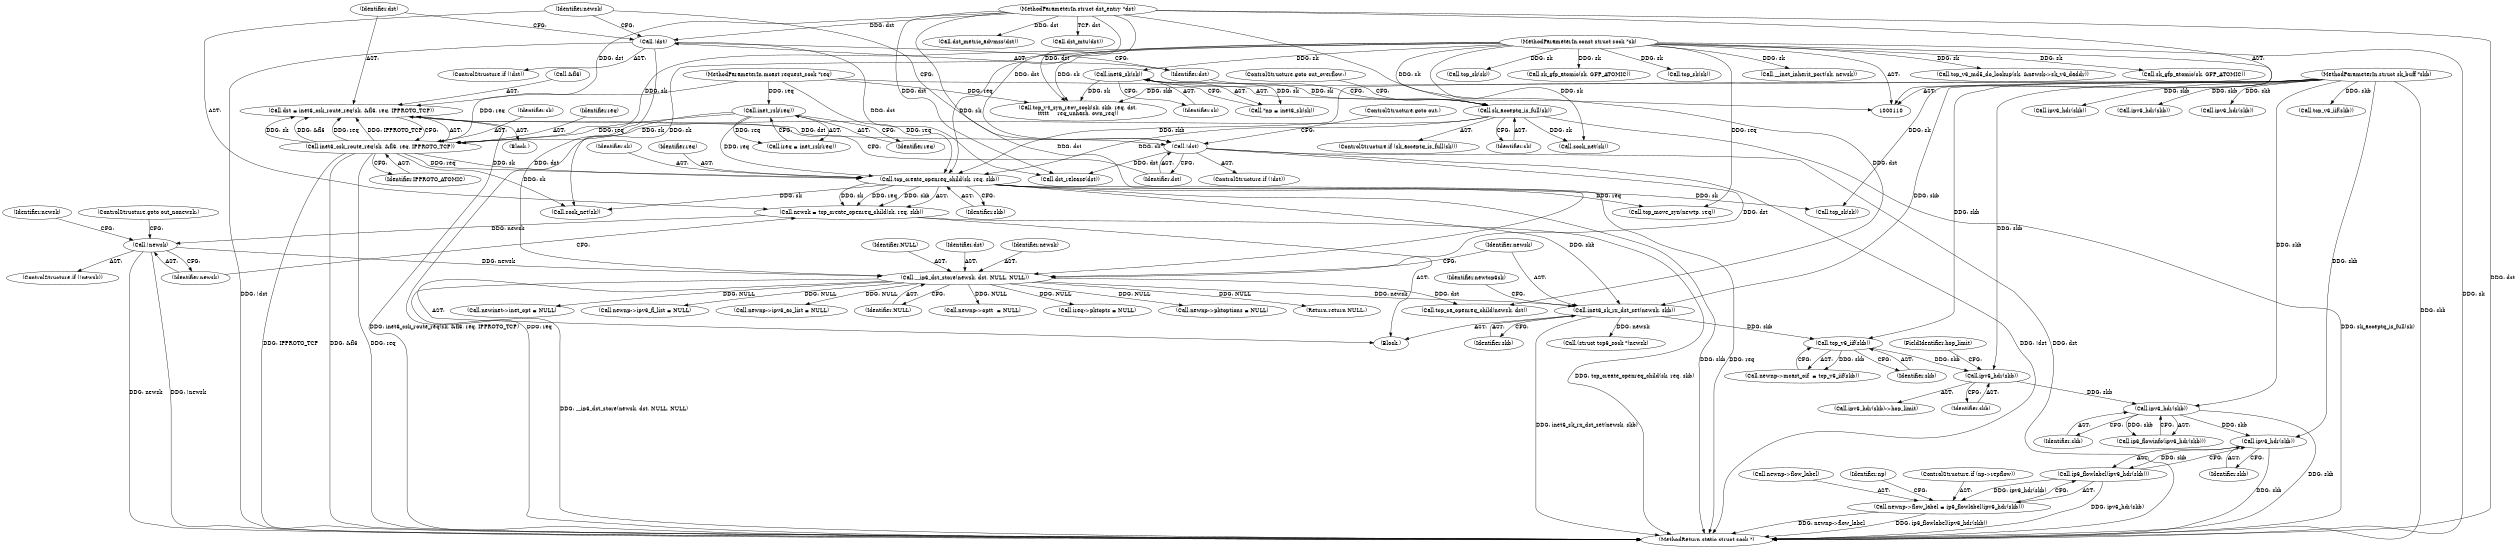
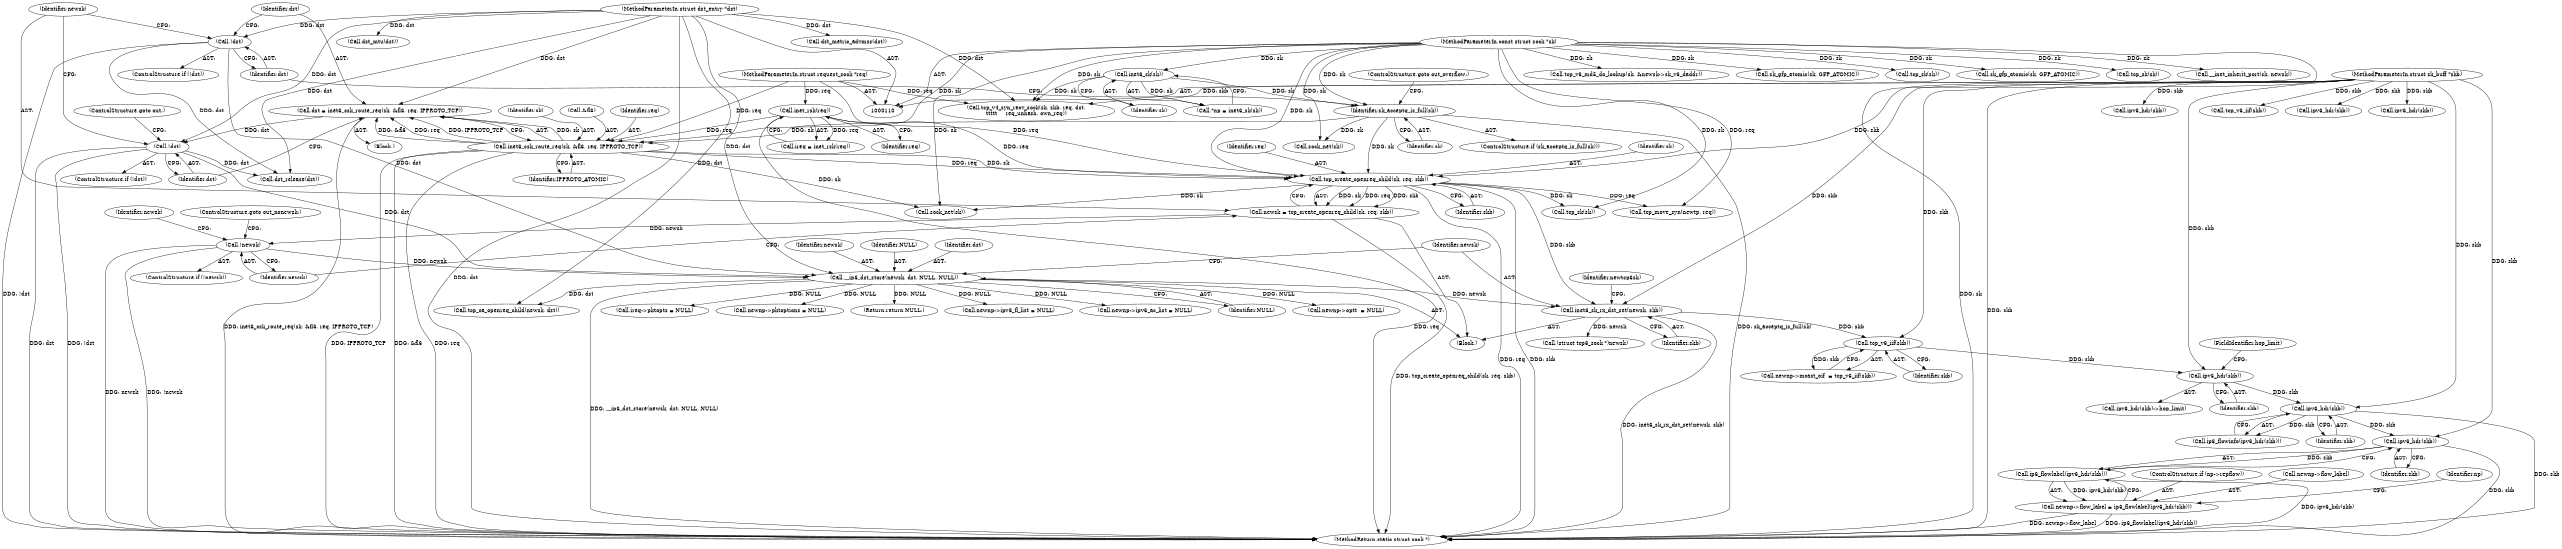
  digraph {
    n1 [label="(Call,ipv6_hdr(skb))"]
    n2 [label="(Call,ip6_flowlabel(ipv6_hdr(skb)))"]
    n3 [label="(Identifier,skb)"]
    n4 [label="(MethodReturn,static struct sock *)"]
    n5 [label="(Call,newnp->flow_label = ip6_flowlabel(ipv6_hdr(skb)))"]
    n6 [label="(Call,ipv6_hdr(skb))"]
    n7 [label="(Identifier,skb)"]
    n8 [label="(Call,ip6_flowinfo(ipv6_hdr(skb)))"]
    n9 [label="(Call,ipv6_hdr(skb))"]
    n10 [label="(Call,ipv6_hdr(skb)->hop_limit)"]
    n11 [label="(Identifier,skb)"]
    n12 [label="(Call,tcp_v6_iif(skb))"]
    n13 [label="(Call,newnp->mcast_oif  = tcp_v6_iif(skb))"]
    n14 [label="(Identifier,skb)"]
    n15 [label="(Call,inet6_sk_rx_dst_set(newsk, skb))"]
    n16 [label="(Call,(struct tcp6_sock *)newsk)"]
    n17 [label="(Identifier,skb)"]
    n18 [label="(Block,)"]
    n19 [label="(Call,__ip6_dst_store(newsk, dst, NULL, NULL))"]
    n20 [label="(Call,ireq->pktopts = NULL)"]
    n21 [label="(Call,newnp->pktoptions = NULL)"]
    n22 [label="(Return,return NULL;)"]
    n23 [label="(Call,tcp_ca_openreq_child(newsk, dst))"]
-   n24 [label="(Call,newinet->inet_opt = NULL)"]
    n25 [label="(Call,newnp->ipv6_fl_list = NULL)"]
    n26 [label="(Call,newnp->ipv6_ac_list = NULL)"]
    n27 [label="(Identifier,NULL)"]
    n28 [label="(Call,newnp->opt\t  = NULL)"]
    n29 [label="(Call,!newsk)"]
    n30 [label="(ControlStructure,if (!newsk))"]
    n31 [label="(Identifier,newsk)"]
    n32 [label="(Call,newsk = tcp_create_openreq_child(sk, req, skb))"]
    n33 [label="(Call,tcp_create_openreq_child(sk, req, skb))"]
    n34 [label="(Identifier,skb)"]
    n35 [label="(Call,sock_net(sk))"]
    n36 [label="(Call,tcp_move_syn(newtp, req))"]
    n37 [label="(Call,tcp_sk(sk))"]
    n38 [label="(Call,inet6_csk_route_req(sk, &fl6, req, IPPROTO_TCP))"]
    n39 [label="(Call,dst = inet6_csk_route_req(sk, &fl6, req, IPPROTO_TCP))"]
    n40 [label="(Identifier,IPPROTO_ATOMIC)"]
    n41 [label="(Call,!dst)"]
    n42 [label="(Block,)"]
-   n43 [label="(Call,sk_acceptq_is_full(sk))"]
+   n43 [label="(Identifier,sk_acceptq_is_full(sk))"]
    n44 [label="(ControlStructure,if (sk_acceptq_is_full(sk)))"]
    n45 [label="(Identifier,sk)"]
    n46 [label="(Call,sock_net(sk))"]
    n47 [label="(Call,inet6_sk(sk))"]
    n48 [label="(Call,tcp_v4_syn_recv_sock(sk, skb, req, dst,\n\t\t\t\t\t     req_unhash, own_req))"]
    n49 [label="(Identifier,sk)"]
    n50 [label="(Call,*np = inet6_sk(sk))"]
    n51 [label="(MethodParameterIn,const struct sock *sk)"]
    n52 [label="(Call,tcp_v6_md5_do_lookup(sk, &newsk->sk_v6_daddr))"]
    n53 [label="(Call,sk_gfp_atomic(sk, GFP_ATOMIC))"]
    n54 [label="(Call,tcp_sk(sk))"]
    n55 [label="(Call,sk_gfp_atomic(sk, GFP_ATOMIC))"]
    n56 [label="(Call,tcp_sk(sk))"]
    n57 [label="(Call,__inet_inherit_port(sk, newsk))"]
    1000110
    n59 [label="(Call,inet_rsk(req))"]
    n60 [label="(Call,ireq = inet_rsk(req))"]
    n61 [label="(Identifier,req)"]
-   n62 [label="(MethodParameterIn,mcast request_sock *req)"]
+   n62 [label="(MethodParameterIn,struct request_sock *req)"]
    n63 [label="(MethodParameterIn,struct sk_buff *skb)"]
    n64 [label="(Call,tcp_v6_iif(skb))"]
    n65 [label="(Call,ipv6_hdr(skb))"]
    n66 [label="(Call,ipv6_hdr(skb))"]
    n67 [label="(Call,ipv6_hdr(skb))"]
    n68 [label="(Identifier,dst)"]
    n69 [label="(ControlStructure,if (!dst))"]
    n70 [label="(Call,dst_release(dst))"]
    n71 [label="(MethodParameterIn,struct dst_entry *dst)"]
    n72 [label="(Call,!dst)"]
    n73 [label="(Call,dst_metric_advmss(dst))"]
    n74 [label="(Call,dst_mtu(dst))"]
    n75 [label="(ControlStructure,if (!dst))"]
    n76 [label="(Identifier,dst)"]
    n77 [label="(ControlStructure,if (np->repflow))"]
    n78 [label="(Call,newnp->flow_label)"]
    n79 [label="(Identifier,dst)"]
    n80 [label="(Identifier,req)"]
    n81 [label="(ControlStructure,goto out_nonewsk;)"]
    n82 [label="(Identifier,newsk)"]
    n83 [label="(Identifier,newsk)"]
    n84 [label="(FieldIdentifier,hop_limit)"]
    n85 [label="(Identifier,sk)"]
    n86 [label="(Call,&fl6)"]
    n87 [label="(ControlStructure,goto out_overflow;)"]
    n88 [label="(Identifier,np)"]
    n89 [label="(Identifier,newsk)"]
    n90 [label="(Identifier,newtcp6sk)"]
    n91 [label="(Identifier,newsk)"]
    n92 [label="(ControlStructure,goto out;)"]
    n93 [label="(Identifier,sk)"]
    n94 [label="(Identifier,req)"]
    n95 [label="(Identifier,dst)"]
    n96 [label="(Identifier,NULL)"]
    n1 -> n2 [label="AST: "]
    n1 -> n2 [label="DDG: skb"]
    n1 -> n3 [label="CFG: "]
    n1 -> n4 [label="DDG: skb"]
    n2 -> n1 [label="CFG: "]
    n2 -> n4 [label="DDG: ipv6_hdr(skb)"]
    n2 -> n5 [label="AST: "]
    n2 -> n5 [label="DDG: ipv6_hdr(skb)"]
    n3 -> n1 [label="AST: "]
    n5 -> n2 [label="CFG: "]
    n5 -> n4 [label="DDG: newnp->flow_label"]
    n5 -> n4 [label="DDG: ip6_flowlabel(ipv6_hdr(skb))"]
    n6 -> n1 [label="DDG: skb"]
    n6 -> n4 [label="DDG: skb"]
    n6 -> n7 [label="CFG: "]
    n6 -> n8 [label="AST: "]
    n6 -> n8 [label="DDG: skb"]
    n7 -> n6 [label="AST: "]
    n8 -> n6 [label="CFG: "]
    n9 -> n6 [label="DDG: skb"]
    n9 -> n10 [label="AST: "]
    n9 -> n11 [label="CFG: "]
    n11 -> n9 [label="AST: "]
    n12 -> n9 [label="DDG: skb"]
    n12 -> n13 [label="AST: "]
    n12 -> n13 [label="DDG: skb"]
    n12 -> n14 [label="CFG: "]
    n13 -> n12 [label="CFG: "]
    n14 -> n12 [label="AST: "]
    n15 -> n4 [label="DDG: inet6_sk_rx_dst_set(newsk, skb)"]
    n15 -> n12 [label="DDG: skb"]
    n15 -> n16 [label="DDG: newsk"]
    n15 -> n17 [label="CFG: "]
    n15 -> n18 [label="AST: "]
    n17 -> n15 [label="AST: "]
    n19 -> n4 [label="DDG: __ip6_dst_store(newsk, dst, NULL, NULL)"]
    n19 -> n15 [label="DDG: newsk"]
    n19 -> n18 [label="AST: "]
    n19 -> n20 [label="DDG: NULL"]
    n19 -> n21 [label="DDG: NULL"]
    n19 -> n22 [label="DDG: NULL"]
    n19 -> n23 [label="DDG: dst"]
-   n19 -> n24 [label="DDG: NULL"]
    n19 -> n25 [label="DDG: NULL"]
    n19 -> n26 [label="DDG: NULL"]
    n19 -> n27 [label="CFG: "]
    n19 -> n28 [label="DDG: NULL"]
    n27 -> n19 [label="AST: "]
    n29 -> n4 [label="DDG: newsk"]
    n29 -> n4 [label="DDG: !newsk"]
    n29 -> n19 [label="DDG: newsk"]
    n29 -> n30 [label="AST: "]
    n29 -> n31 [label="CFG: "]
    n31 -> n29 [label="AST: "]
    n31 -> n32 [label="CFG: "]
    n32 -> n4 [label="DDG: tcp_create_openreq_child(sk, req, skb)"]
    n32 -> n18 [label="AST: "]
    n32 -> n29 [label="DDG: newsk"]
+   n32 -> n33 [label="CFG: "]
    n33 -> n4 [label="DDG: skb"]
    n33 -> n4 [label="DDG: req"]
    n33 -> n15 [label="DDG: skb"]
    n33 -> n32 [label="AST: "]
    n33 -> n32 [label="DDG: sk"]
    n33 -> n32 [label="DDG: req"]
    n33 -> n32 [label="DDG: skb"]
    n33 -> n34 [label="CFG: "]
    n33 -> n35 [label="DDG: sk"]
    n33 -> n36 [label="DDG: req"]
    n33 -> n37 [label="DDG: sk"]
    n34 -> n33 [label="AST: "]
    n38 -> n4 [label="DDG: &fl6"]
    n38 -> n4 [label="DDG: req"]
    n38 -> n4 [label="DDG: IPPROTO_TCP"]
    n38 -> n33 [label="DDG: sk"]
    n38 -> n33 [label="DDG: req"]
    n38 -> n35 [label="DDG: sk"]
    n38 -> n39 [label="AST: "]
    n38 -> n39 [label="DDG: sk"]
    n38 -> n39 [label="DDG: &fl6"]
    n38 -> n39 [label="DDG: req"]
    n38 -> n39 [label="DDG: IPPROTO_TCP"]
    n38 -> n40 [label="CFG: "]
    n39 -> n4 [label="DDG: inet6_csk_route_req(sk, &fl6, req, IPPROTO_TCP)"]
    n39 -> n38 [label="CFG: "]
    n39 -> n41 [label="DDG: dst"]
    n39 -> n42 [label="AST: "]
    n40 -> n38 [label="AST: "]
    n41 -> n4 [label="DDG: dst"]
    n41 -> n4 [label="DDG: !dst"]
    n41 -> n19 [label="DDG: dst"]
    n41 -> n68 [label="CFG: "]
    n41 -> n69 [label="AST: "]
    n41 -> n70 [label="DDG: dst"]
    n43 -> n4 [label="DDG: sk_acceptq_is_full(sk)"]
    n43 -> n33 [label="DDG: sk"]
    n43 -> n38 [label="DDG: sk"]
    n43 -> n44 [label="AST: "]
    n43 -> n45 [label="CFG: "]
    n43 -> n46 [label="DDG: sk"]
    n45 -> n43 [label="AST: "]
    n47 -> n43 [label="DDG: sk"]
    n47 -> n48 [label="DDG: sk"]
    n47 -> n49 [label="CFG: "]
    n47 -> n50 [label="AST: "]
    n47 -> n50 [label="DDG: sk"]
    n49 -> n47 [label="AST: "]
    n50 -> n47 [label="CFG: "]
    n51 -> n4 [label="DDG: sk"]
    n51 -> n33 [label="DDG: sk"]
    n51 -> n35 [label="DDG: sk"]
    n51 -> n36 [label="DDG: req"]
    n51 -> n37 [label="DDG: sk"]
    n51 -> n38 [label="DDG: sk"]
    n51 -> n43 [label="DDG: sk"]
    n51 -> n46 [label="DDG: sk"]
    n51 -> n47 [label="DDG: sk"]
    n51 -> n48 [label="DDG: sk"]
    n51 -> n52 [label="DDG: sk"]
    n51 -> n53 [label="DDG: sk"]
    n51 -> n54 [label="DDG: sk"]
    n51 -> n55 [label="DDG: sk"]
    n51 -> n56 [label="DDG: sk"]
    n51 -> n57 [label="DDG: sk"]
    n51 -> 1000110 [label="AST: "]
    n59 -> n4 [label="DDG: req"]
    n59 -> n33 [label="DDG: req"]
    n59 -> n38 [label="DDG: req"]
    n59 -> n60 [label="AST: "]
    n59 -> n60 [label="DDG: req"]
    n59 -> n61 [label="CFG: "]
    n60 -> n59 [label="CFG: "]
    n61 -> n59 [label="AST: "]
    n62 -> n33 [label="DDG: req"]
    n62 -> n38 [label="DDG: req"]
    n62 -> n48 [label="DDG: req"]
    n62 -> 1000110 [label="AST: "]
    n62 -> n59 [label="DDG: req"]
    n63 -> n1 [label="DDG: skb"]
    n63 -> n4 [label="DDG: skb"]
    n63 -> n6 [label="DDG: skb"]
    n63 -> n9 [label="DDG: skb"]
    n63 -> n12 [label="DDG: skb"]
    n63 -> n15 [label="DDG: skb"]
    n63 -> n33 [label="DDG: skb"]
    n63 -> n48 [label="DDG: skb"]
    n63 -> 1000110 [label="AST: "]
    n63 -> n64 [label="DDG: skb"]
    n63 -> n65 [label="DDG: skb"]
    n63 -> n66 [label="DDG: skb"]
    n63 -> n67 [label="DDG: skb"]
    n68 -> n39 [label="CFG: "]
    n68 -> n41 [label="AST: "]
    n71 -> n4 [label="DDG: dst"]
    n71 -> n19 [label="DDG: dst"]
    n71 -> n23 [label="DDG: dst"]
    n71 -> n39 [label="DDG: dst"]
    n71 -> n41 [label="DDG: dst"]
    n71 -> n48 [label="DDG: dst"]
    n71 -> 1000110 [label="AST: "]
    n71 -> n70 [label="DDG: dst"]
    n71 -> n72 [label="DDG: dst"]
    n71 -> n73 [label="DDG: dst"]
-   n71 -> n74 [label="TCP: dst"]
+   n71 -> n74 [label="DDG: dst"]
    n72 -> n4 [label="DDG: !dst"]
    n72 -> n19 [label="DDG: dst"]
    n72 -> n70 [label="DDG: dst"]
    n72 -> n75 [label="AST: "]
    n72 -> n76 [label="CFG: "]
    n76 -> n43 [label="CFG: "]
    n76 -> n72 [label="AST: "]
    n77 -> n5 [label="AST: "]
    n78 -> n5 [label="AST: "]
    n79 -> n19 [label="AST: "]
    n80 -> n38 [label="AST: "]
    n81 -> n29 [label="CFG: "]
    n82 -> n15 [label="AST: "]
    n82 -> n19 [label="CFG: "]
    n83 -> n19 [label="AST: "]
    n84 -> n9 [label="CFG: "]
    n85 -> n38 [label="AST: "]
-   n86 -> n39 [label="AST: "]
+   n86 -> n38 [label="AST: "]
    n87 -> n43 [label="CFG: "]
    n88 -> n5 [label="CFG: "]
    n89 -> n29 [label="CFG: "]
    n90 -> n15 [label="CFG: "]
    n91 -> n32 [label="AST: "]
    n91 -> n41 [label="CFG: "]
    n91 -> n72 [label="CFG: "]
    n92 -> n41 [label="CFG: "]
    n93 -> n33 [label="AST: "]
    n94 -> n33 [label="AST: "]
    n95 -> n39 [label="AST: "]
    n95 -> n72 [label="CFG: "]
    n96 -> n19 [label="AST: "]
  }
